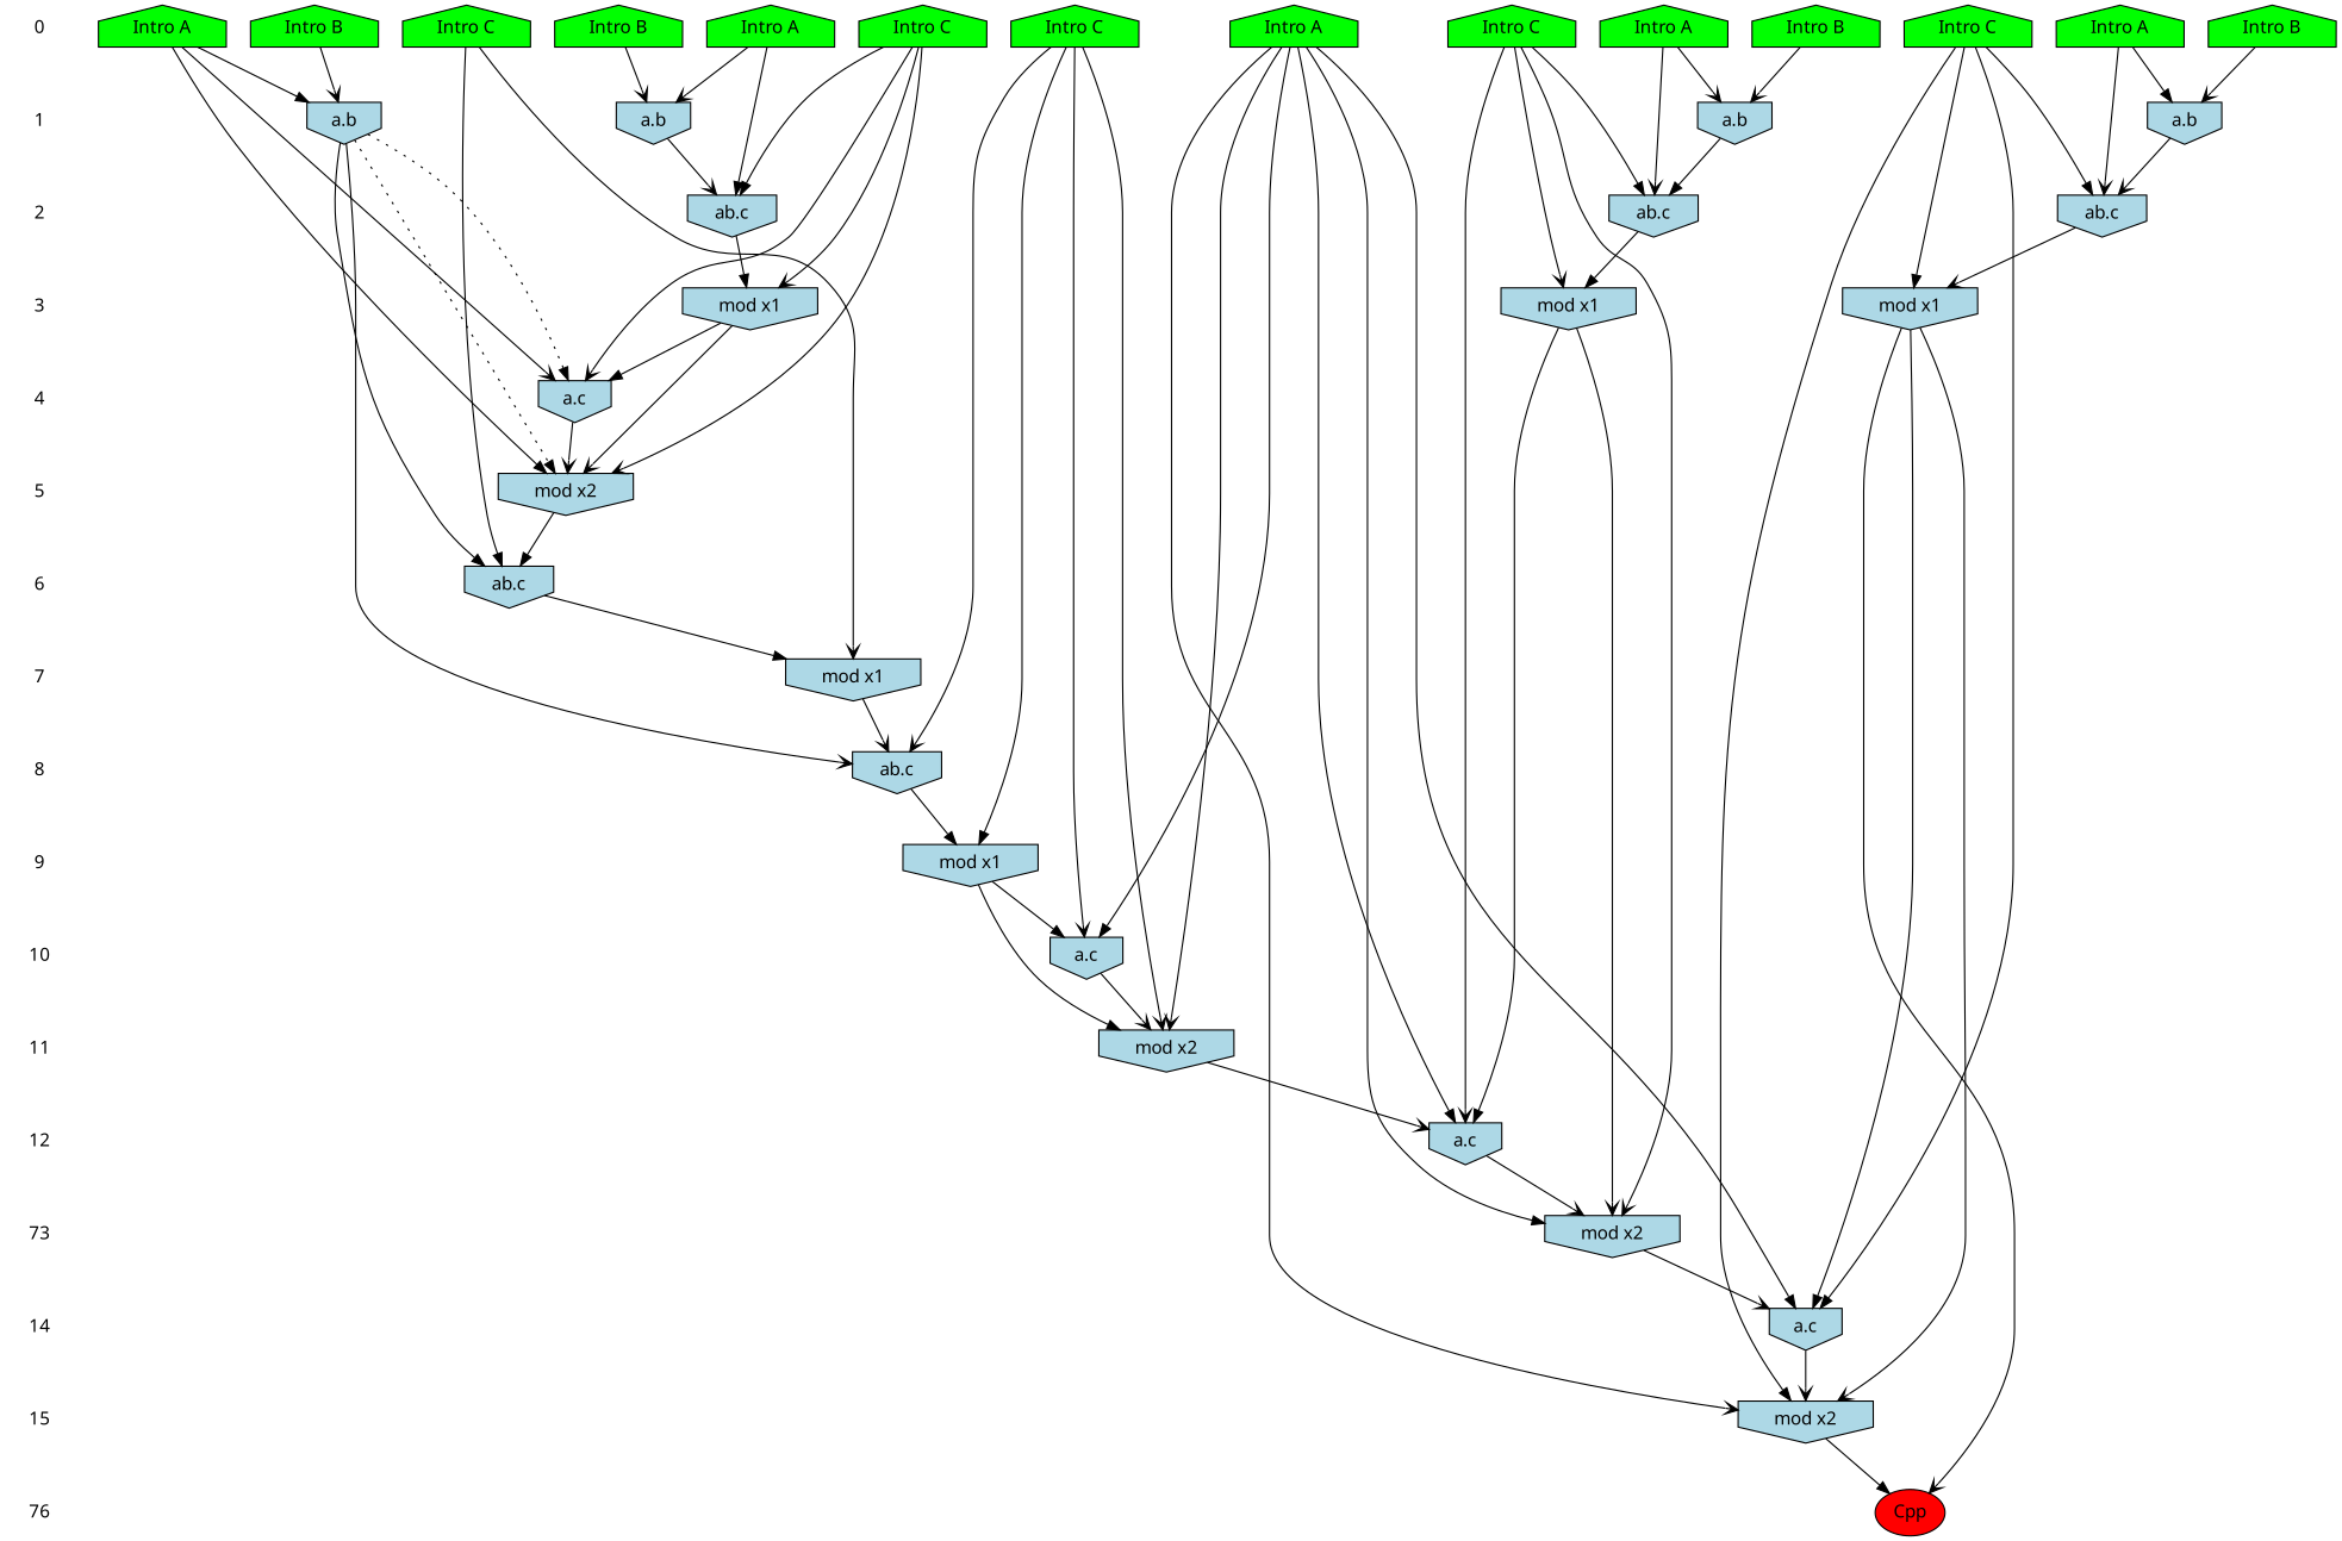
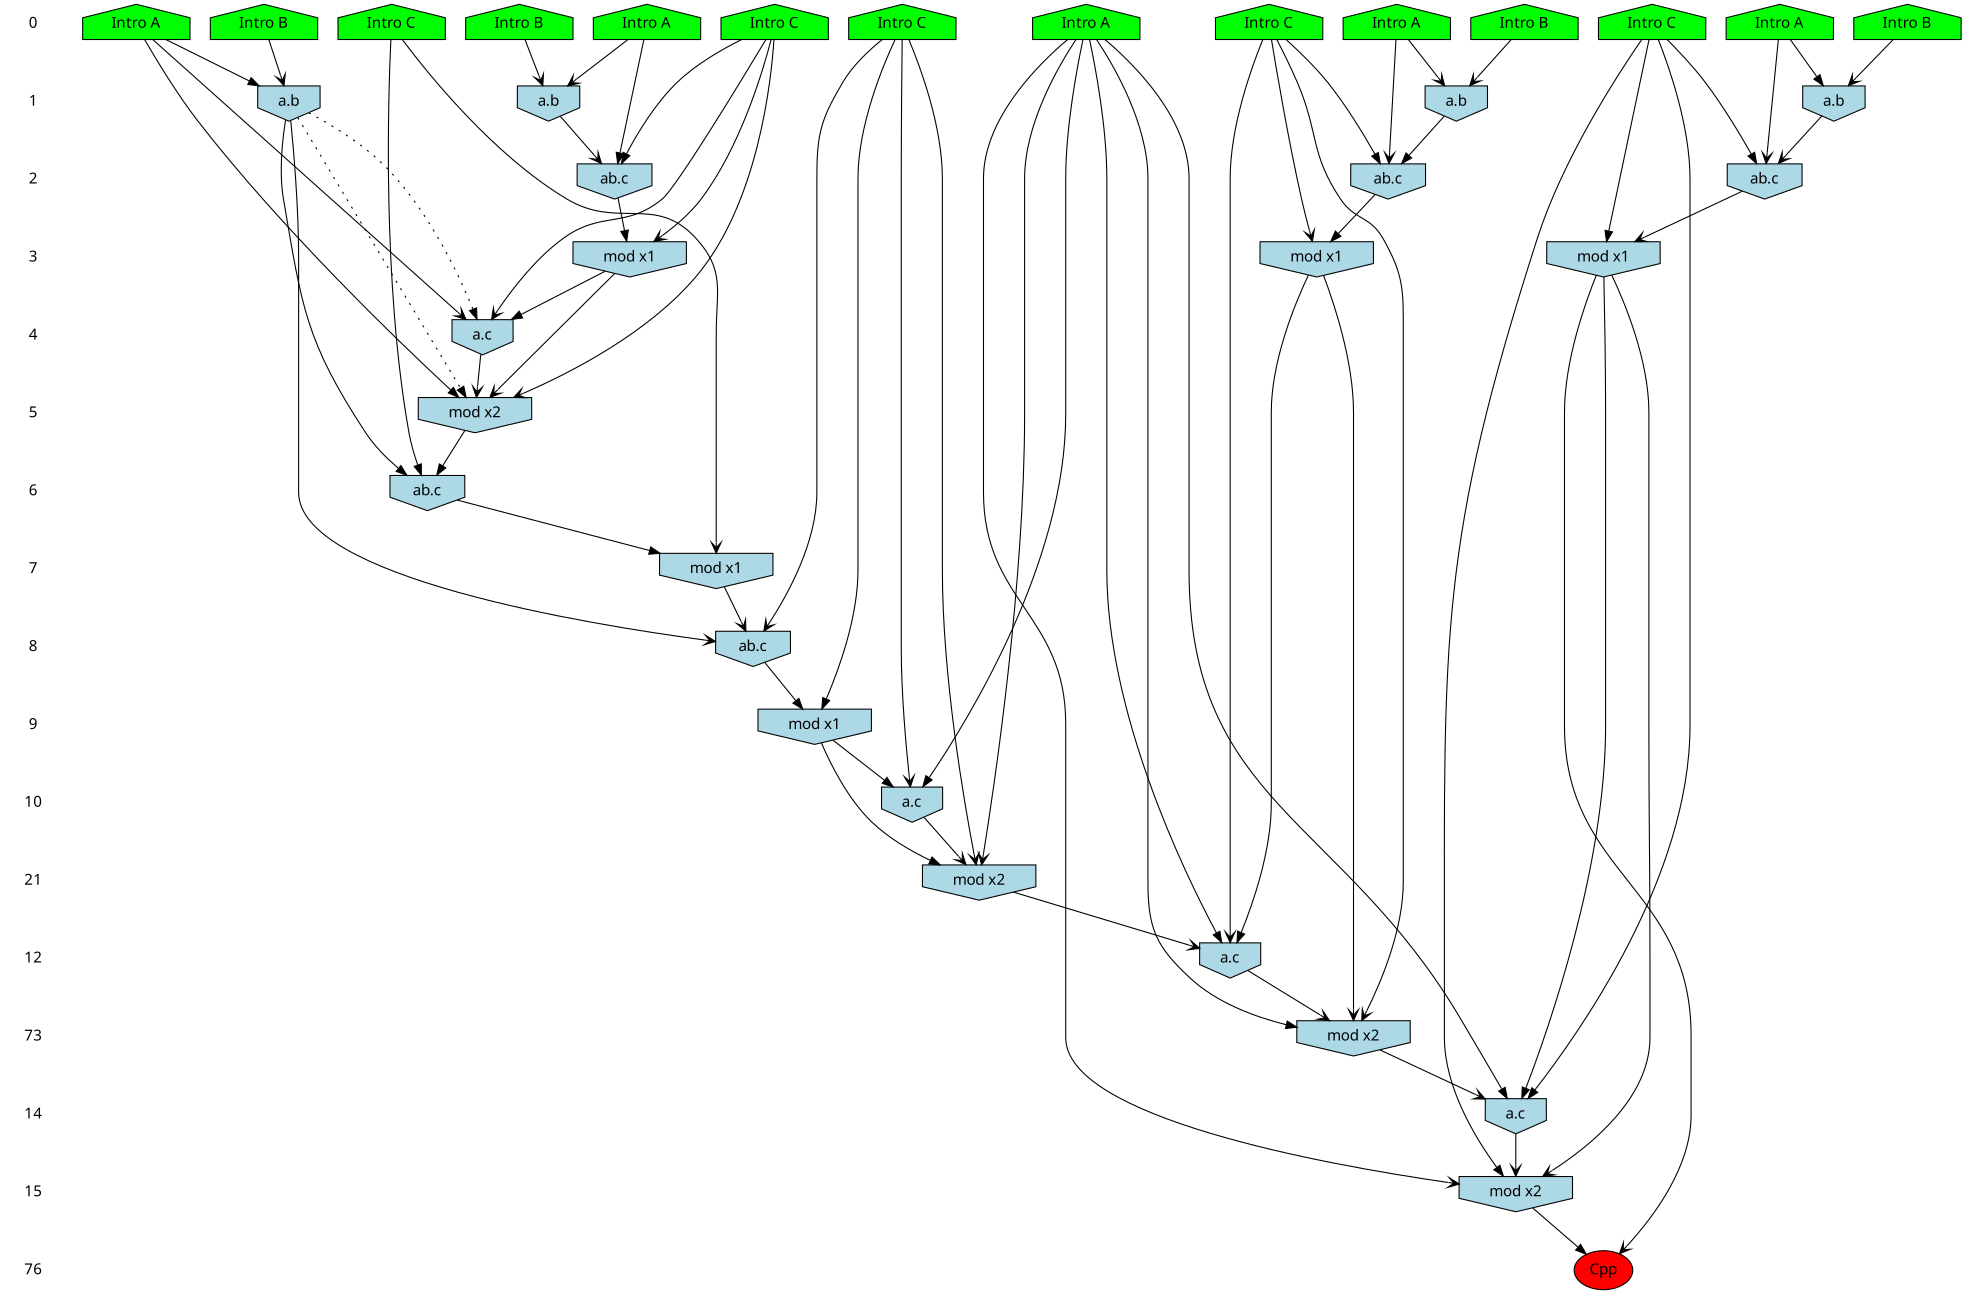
  digraph {
    fontname="Noto Sans"
    ranksep=.5
    node [fontname="Noto Sans" shape=invhouse fillcolor=lightblue style=filled]
    edge [fontname="Noto Sans" arrowhead=vee]
    0 [shape=plaintext fillcolor="" style=""]
    n2 [fillcolor=green label="Intro A" shape=house]
    n3 [fillcolor=green label="Intro A" shape=house]
    n4 [fillcolor=green label="Intro B" shape=house]
    n5 [fillcolor=green label="Intro A" shape=house]
    n6 [fillcolor=green label="Intro B" shape=house]
    n7 [fillcolor=green label="Intro A" shape=house]
    n8 [fillcolor=green label="Intro B" shape=house]
    n9 [fillcolor=green label="Intro A" shape=house]
    n10 [fillcolor=green label="Intro B" shape=house]
    n11 [fillcolor=green label="Intro C" shape=house]
    n12 [fillcolor=green label="Intro C" shape=house]
    n13 [fillcolor=green label="Intro C" shape=house]
    n14 [fillcolor=green label="Intro C" shape=house]
    n15 [fillcolor=green label="Intro C" shape=house]
    1 [shape=plaintext fillcolor="" style=""]
    n17 [label="a.b"]
    n18 [label="a.b"]
    n19 [label="a.b"]
    n20 [label="a.b"]
    2 [shape=plaintext fillcolor="" style=""]
    n22 [label="ab.c"]
    n23 [label="ab.c"]
    n24 [label="ab.c"]
    3 [shape=plaintext fillcolor="" style=""]
    n26 [label="mod x1"]
    n27 [label="mod x1"]
    n28 [label="mod x1"]
    4 [shape=plaintext fillcolor="" style=""]
    n30 [label="a.c"]
    5 [shape=plaintext fillcolor="" style=""]
    n32 [label="mod x2"]
    6 [shape=plaintext fillcolor="" style=""]
    n34 [label="ab.c"]
    7 [shape=plaintext fillcolor="" style=""]
    n36 [label="mod x1"]
    8 [shape=plaintext fillcolor="" style=""]
    n38 [label="ab.c"]
    9 [shape=plaintext fillcolor="" style=""]
    n40 [label="mod x1"]
    10 [shape=plaintext fillcolor="" style=""]
    n42 [label="a.c"]
-   11 [shape=plaintext fillcolor="" style=""]
+   11 [shape=plaintext label=21 fillcolor="" style=""]
    n44 [label="mod x2"]
    15 [shape=plaintext fillcolor="" style=""]
    n46 [label="mod x2"]
    12 [shape=plaintext fillcolor="" style=""]
    n48 [label="a.c"]
    n49 [label=73 shape=plaintext fillcolor="" style=""]
    n50 [label="mod x2"]
    14 [shape=plaintext fillcolor="" style=""]
    n52 [label="a.c"]
    n53 [label=76 shape=plaintext fillcolor="" style=""]
    n54 [fillcolor=red label=Cpp shape=""]
    subgraph sub_1 {
      rank=same
      0
      n2
      n3
      n4
      n5
      n6
      n7
      n8
      n9
      n10
      n11
      n12
      n13
      n14
      n15
    }
    subgraph sub_2 {
      rank=same
      1
      n17
      n18
      n19
      n20
    }
    subgraph sub_3 {
      rank=same
      2
      n22
      n23
      n24
    }
    subgraph sub_4 {
      rank=same
      3
      n26
      n27
      n28
    }
    subgraph sub_5 {
      rank=same
      4
      n30
    }
    subgraph sub_6 {
      rank=same
      5
      n32
    }
    subgraph sub_7 {
      rank=same
      6
      n34
    }
    subgraph sub_8 {
      rank=same
      7
      n36
    }
    subgraph sub_9 {
      rank=same
      8
      n38
    }
    subgraph sub_10 {
      rank=same
      9
      n40
    }
    subgraph sub_11 {
      rank=same
      10
      n42
    }
    subgraph sub_12 {
      rank=same
      11
      n44
    }
    subgraph sub_13 {
      rank=same
      15
      n46
    }
    subgraph sub_14 {
      rank=same
      12
      n48
    }
    subgraph sub_15 {
      rank=same
      n49
      n50
    }
    subgraph sub_16 {
      rank=same
      14
      n52
    }
    subgraph sub_17 {
      rank=same
      n53
      n54
    }
    0 -> 1 [style=invis arrowhead=""]
    n2 -> n18
    n2 -> n22 [arrowhead=normal]
    n3 -> n20
    n3 -> n24
    n4 -> n18
    n5 -> n17 [arrowhead=normal]
    n5 -> n23
    n6 -> n19
    n7 -> n42 [arrowhead=normal]
    n7 -> n44
    n7 -> n46
    n7 -> n48 [arrowhead=normal]
    n7 -> n50 [arrowhead=normal]
    n7 -> n52 [arrowhead=normal]
    n8 -> n20
    n9 -> n19 [arrowhead=normal]
    n9 -> n30
    n9 -> n32 [arrowhead=normal]
    n10 -> n17
    n11 -> n34 [arrowhead=normal]
    n11 -> n36
    n12 -> n24 [arrowhead=normal]
    n12 -> n28
    n12 -> n48
    n12 -> n50
    n13 -> n23 [arrowhead=normal]
    n13 -> n26 [arrowhead=normal]
    n13 -> n46 [arrowhead=normal]
    n13 -> n52 [arrowhead=normal]
    n14 -> n38
    n14 -> n40 [arrowhead=normal]
    n14 -> n42
    n14 -> n44
    n15 -> n22 [arrowhead=normal]
    n15 -> n27
    n15 -> n30
    n15 -> n32
    1 -> 2 [style=invis arrowhead=""]
    n17 -> n23
    n18 -> n22
    n19 -> n30 [arrowhead=normal style=dotted]
    n19 -> n32 [arrowhead=normal style=dotted]
    n19 -> n34 [arrowhead=normal]
    n19 -> n38
    n20 -> n24 [arrowhead=normal]
    2 -> 3 [style=invis arrowhead=""]
    n22 -> n27 [arrowhead=normal]
    n23 -> n26
    n24 -> n28 [arrowhead=normal]
    3 -> 4 [style=invis arrowhead=""]
    n26 -> n46
    n26 -> n52 [arrowhead=normal]
    n26 -> n54
    n27 -> n30 [arrowhead=normal]
    n27 -> n32
    n28 -> n48 [arrowhead=normal]
    n28 -> n50
    4 -> 5 [style=invis arrowhead=""]
    n30 -> n32
    5 -> 6 [style=invis arrowhead=""]
    n32 -> n34 [arrowhead=normal]
    6 -> 7 [style=invis arrowhead=""]
    n34 -> n36 [arrowhead=normal]
    7 -> 8 [style=invis arrowhead=""]
    n36 -> n38
    8 -> 9 [style=invis arrowhead=""]
    n38 -> n40 [arrowhead=normal]
    9 -> 10 [style=invis arrowhead=""]
    n40 -> n42 [arrowhead=normal]
    n40 -> n44 [arrowhead=normal]
    10 -> 11 [style=invis arrowhead=""]
    n42 -> n44
    11 -> 12 [style=invis arrowhead=""]
    n44 -> n48
    15 -> n53 [style=invis arrowhead=""]
    n46 -> n54 [arrowhead=normal]
    12 -> n49 [style=invis arrowhead=""]
    n48 -> n50
    n49 -> 14 [style=invis arrowhead=""]
    n50 -> n52
    14 -> 15 [style=invis arrowhead=""]
    n52 -> n46
  }
